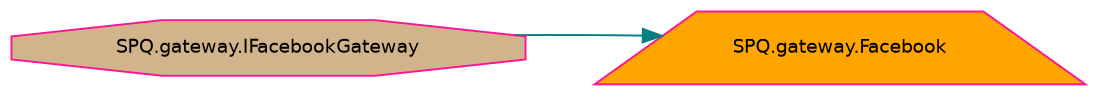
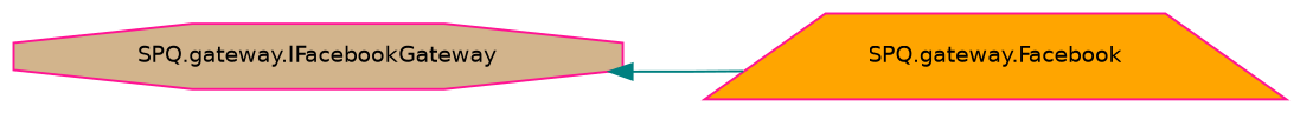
  digraph {
    rankdir=LR
    node [color=deeppink fontname=Helvetica fontsize=10 style=filled]
    n1 [fillcolor=tan height=0.2 label="SPQ.gateway.IFacebookGateway" shape=octagon width=0.4]
    n2 [fillcolor=orange height=0.2 label="SPQ.gateway.Facebook" shape=trapezium width=0.4]
-   n2 -> n1 [color=teal dir=back fontname=Helvetica fontsize=10 labelfontname=Helvetica labelfontsize=10 style=solid]
+   n1 -> n2 [color=teal dir=back fontname=Helvetica fontsize=10 labelfontname=Helvetica labelfontsize=10 style=solid]
  }
